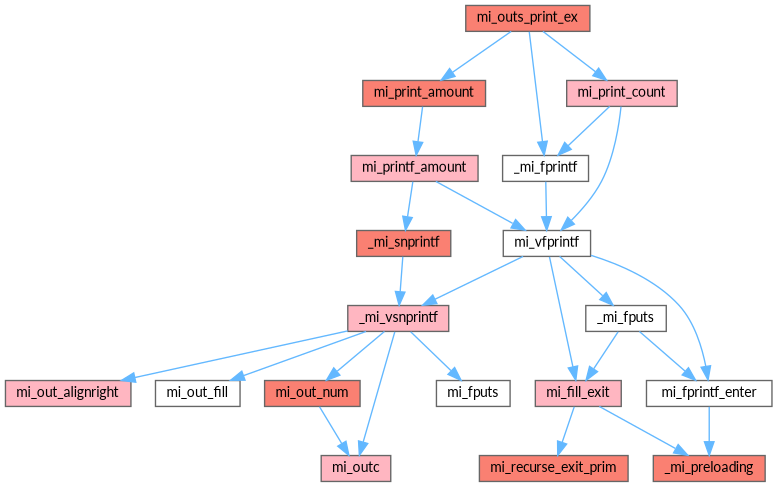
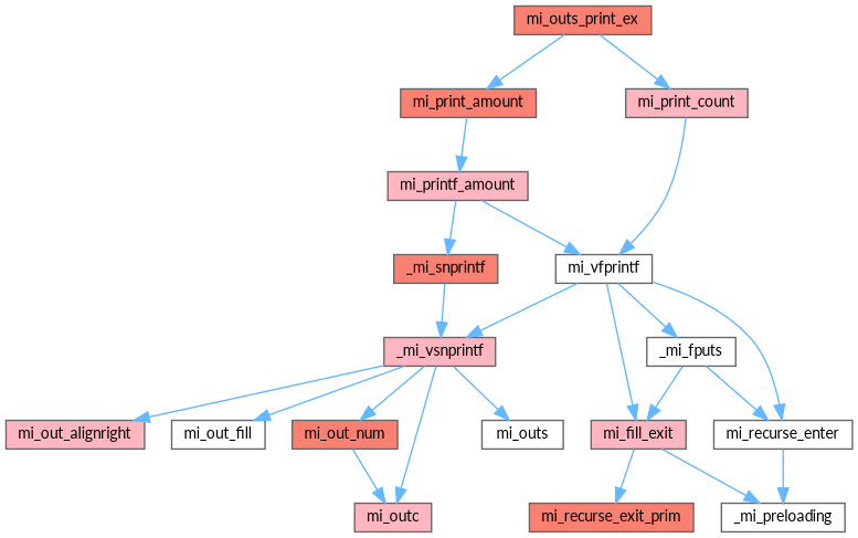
  digraph {
    fontname=Lato
    rankdir=TB
    node [color=grey40 fillcolor=white fontname=Lato fontsize=10 shape=box style=filled]
    edge [color=steelblue1 fontname=Lato fontsize=10 labelfontname=Helvetica labelfontsize=10 style=solid]
    n1 [color=gray40 fillcolor=salmon fontcolor=black height=0.2 label=mi_outs_print_ex width=0.4]
-   n2 [height=0.2 label=_mi_fprintf width=0.4]
    n3 [fillcolor=salmon height=0.2 label=mi_print_amount width=0.4]
    n4 [fillcolor=lightpink height=0.2 label=mi_print_count width=0.4]
    n5 [height=0.2 label=mi_vfprintf width=0.4]
    n6 [fillcolor=lightpink height=0.2 label=mi_printf_amount width=0.4]
    n7 [height=0.2 label=_mi_fputs width=0.4]
-   n8 [height=0.2 label=mi_fprintf_enter width=0.4]
+   n8 [height=0.2 label=mi_recurse_enter width=0.4]
    n9 [fillcolor=lightpink height=0.2 label=mi_fill_exit width=0.4]
    n10 [fillcolor=lightpink height=0.2 label=_mi_vsnprintf width=0.4]
-   n11 [fillcolor=salmon height=0.2 label=_mi_preloading width=0.4]
+   n11 [height=0.2 label=_mi_preloading width=0.4]
    n12 [fillcolor=salmon height=0.2 label=mi_recurse_exit_prim width=0.4]
    n13 [fillcolor=lightpink height=0.2 label=mi_out_alignright width=0.4]
    n14 [height=0.2 label=mi_out_fill width=0.4]
    n15 [fillcolor=salmon height=0.2 label=mi_out_num width=0.4]
    n16 [fillcolor=lightpink height=0.2 label=mi_outc width=0.4]
-   n17 [height=0.2 label=mi_fputs width=0.4]
+   n17 [height=0.2 label=mi_outs width=0.4]
    n18 [fillcolor=salmon height=0.2 label=_mi_snprintf width=0.4]
-   n1 -> n2
    n1 -> n3
    n1 -> n4
-   n2 -> n5
    n3 -> n6
-   n4 -> n2
    n4 -> n5
    n5 -> n7
    n5 -> n8
    n5 -> n9
    n5 -> n10
    n6 -> n5
    n6 -> n18
    n7 -> n8
    n7 -> n9
    n8 -> n11
    n9 -> n11
    n9 -> n12
    n10 -> n13
    n10 -> n14
    n10 -> n15
    n10 -> n16
    n10 -> n17
    n15 -> n16
    n18 -> n10
  }
